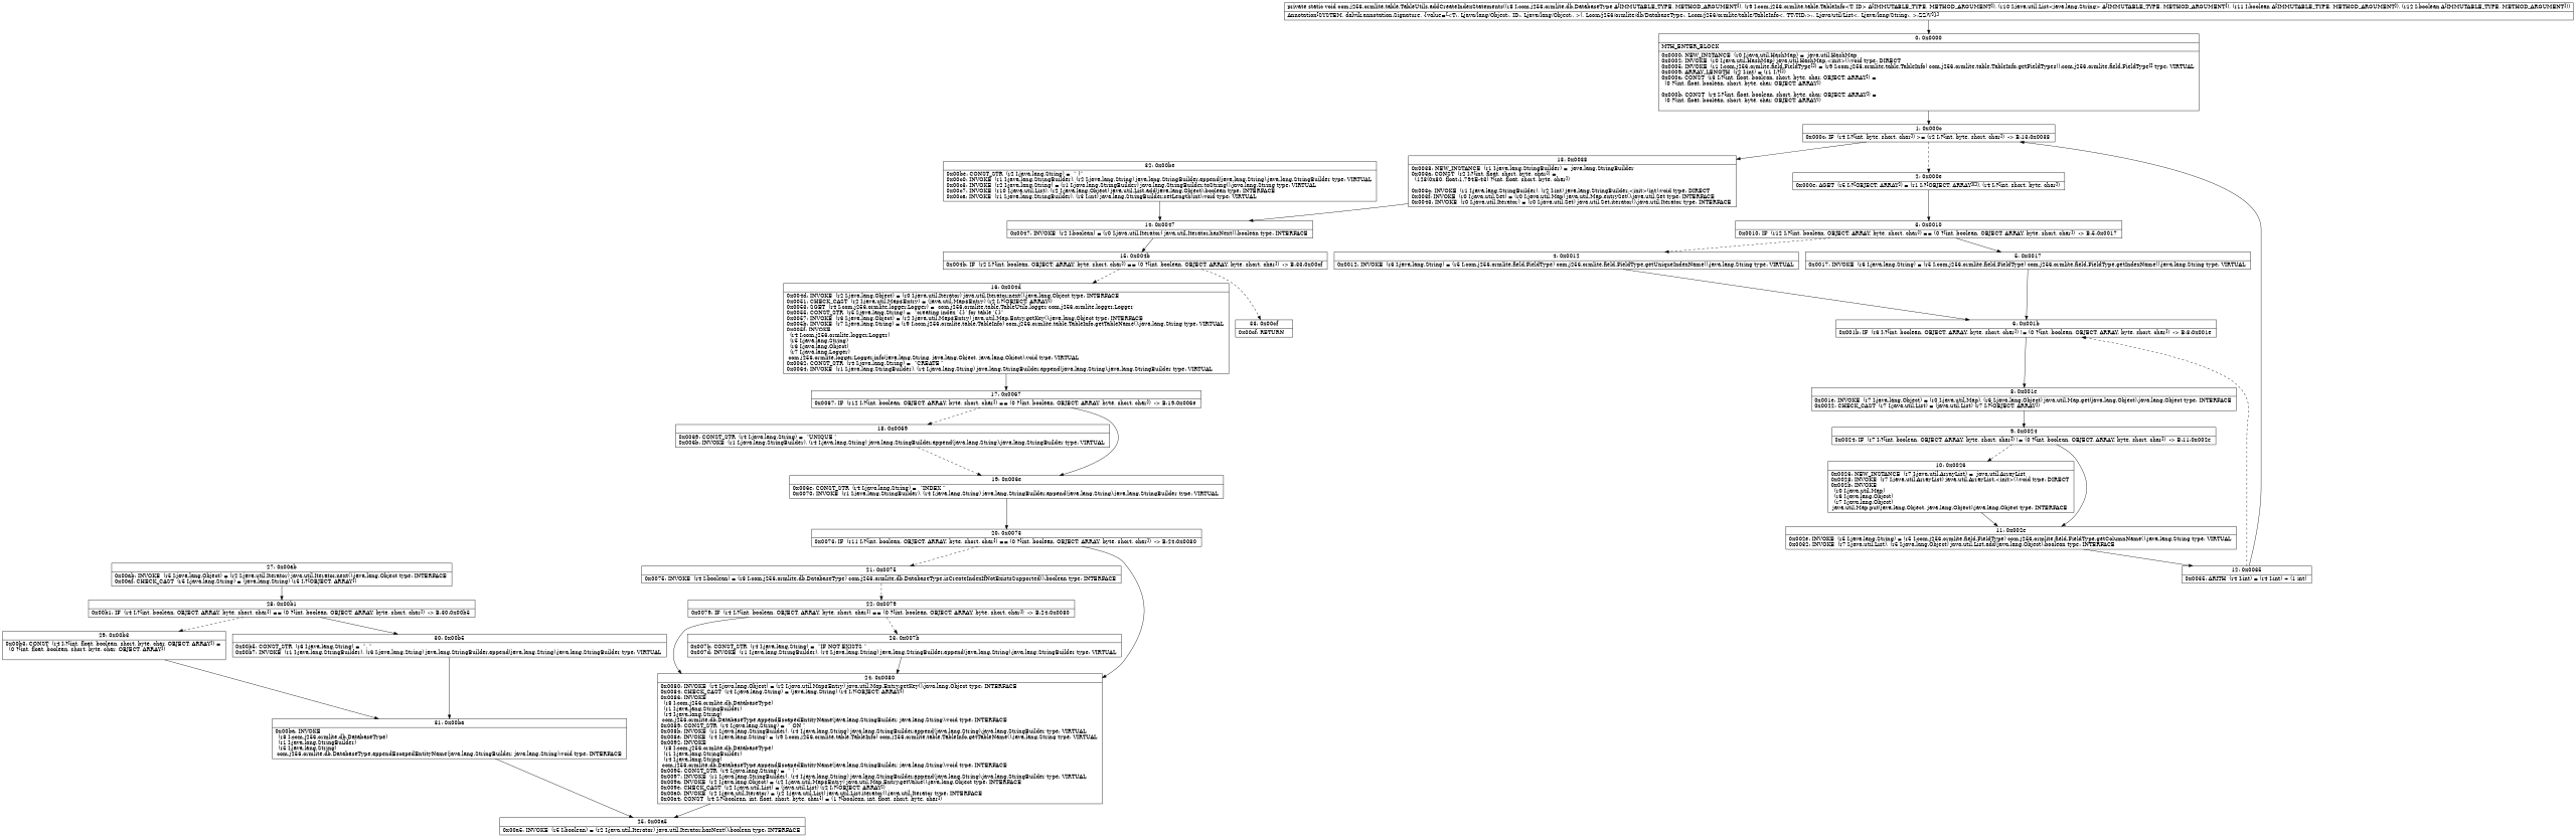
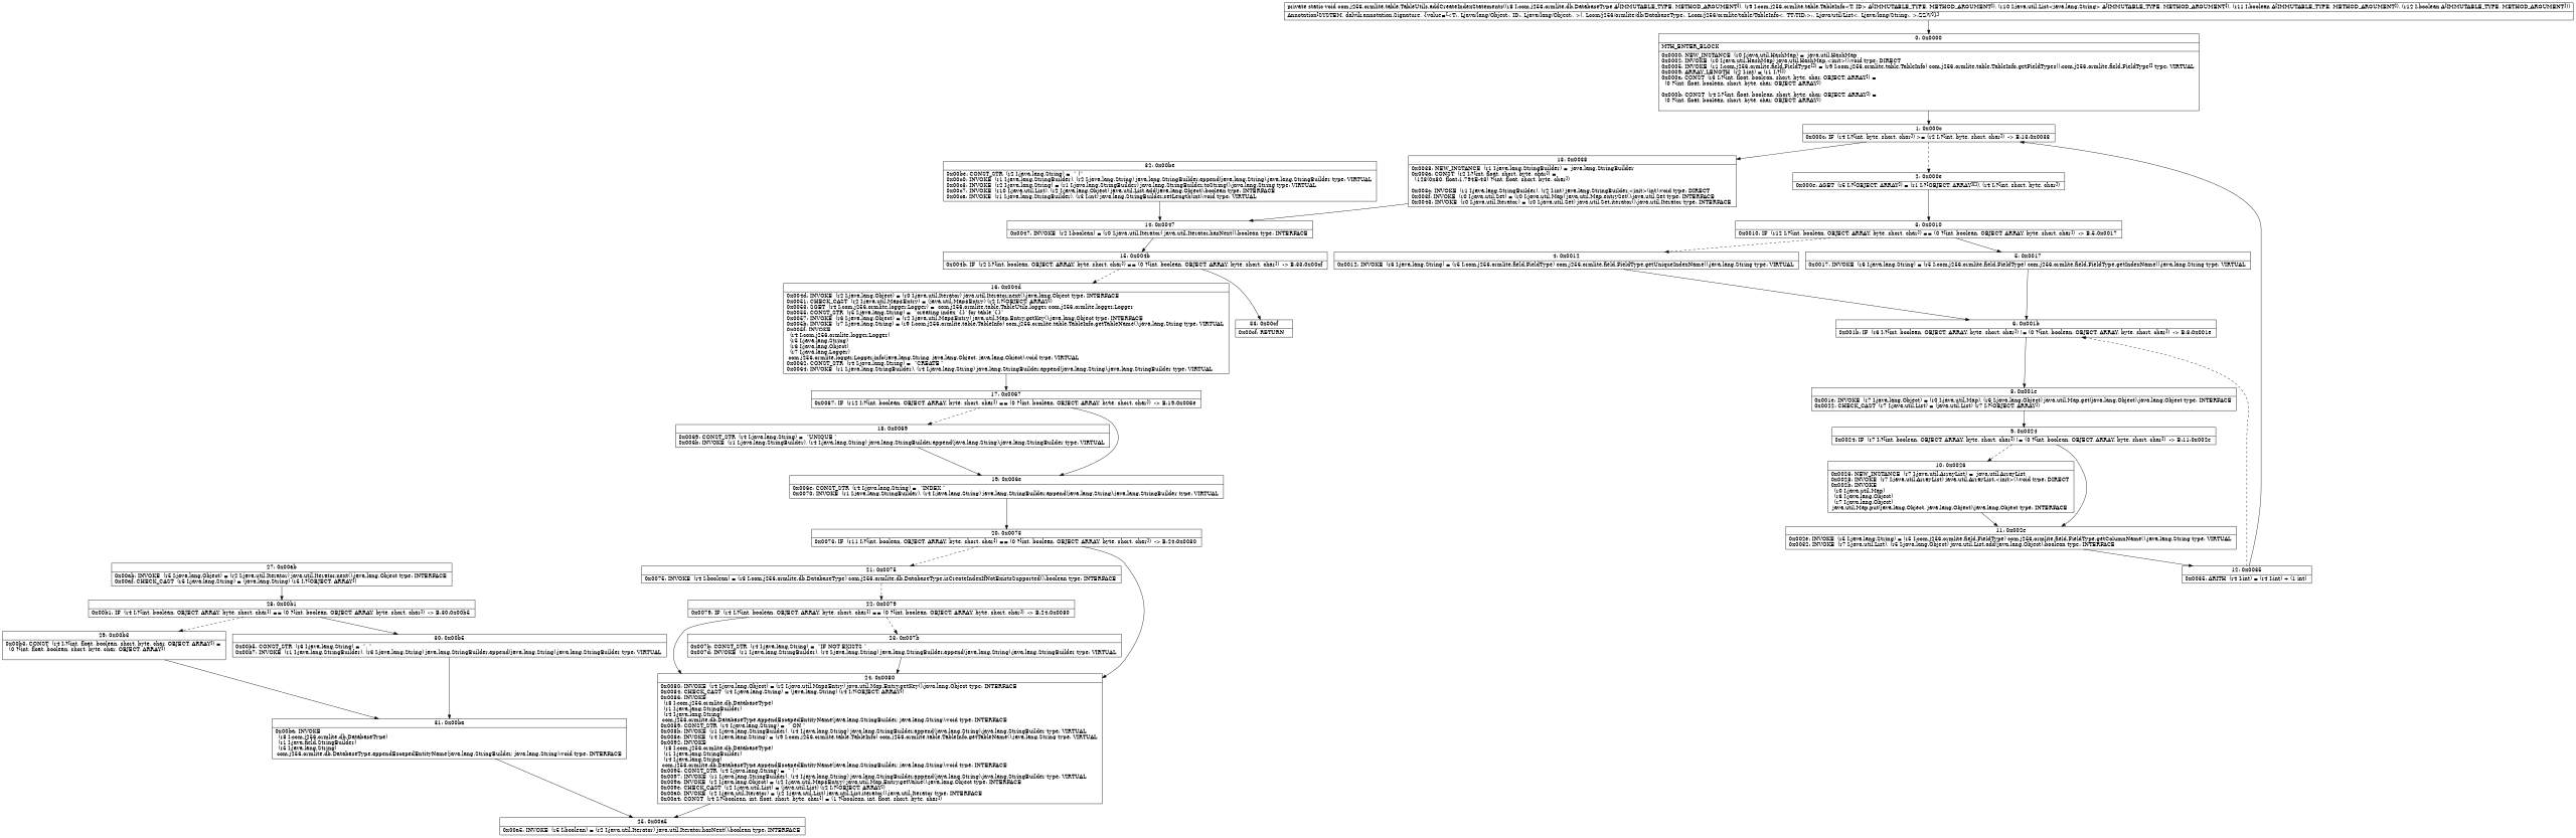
  digraph {
    node [shape=record]
    n1 [label="{0\:\ 0x0000|MTH_ENTER_BLOCK\l|0x0000: NEW_INSTANCE  (r0 I:java.util.HashMap) =  java.util.HashMap \l0x0002: INVOKE  (r0 I:java.util.HashMap) java.util.HashMap.\<init\>():void type: DIRECT \l0x0005: INVOKE  (r1 I:com.j256.ormlite.field.FieldType[]) = (r9 I:com.j256.ormlite.table.TableInfo) com.j256.ormlite.table.TableInfo.getFieldTypes():com.j256.ormlite.field.FieldType[] type: VIRTUAL \l0x0009: ARRAY_LENGTH  (r2 I:int) = (r1 I:?[]) \l0x000a: CONST  (r3 I:?[int, float, boolean, short, byte, char, OBJECT, ARRAY]) = \l  (0 ?[int, float, boolean, short, byte, char, OBJECT, ARRAY])\l \l0x000b: CONST  (r4 I:?[int, float, boolean, short, byte, char, OBJECT, ARRAY]) = \l  (0 ?[int, float, boolean, short, byte, char, OBJECT, ARRAY])\l \l}"]
    n2 [label="{1\:\ 0x000c|0x000c: IF  (r4 I:?[int, byte, short, char]) \>= (r2 I:?[int, byte, short, char])  \-\> B:13:0x0038 \l}"]
    n3 [label="{2\:\ 0x000e|0x000e: AGET  (r5 I:?[OBJECT, ARRAY]) = (r1 I:?[OBJECT, ARRAY][]), (r4 I:?[int, short, byte, char]) \l}"]
    n4 [label="{13\:\ 0x0038|0x0038: NEW_INSTANCE  (r1 I:java.lang.StringBuilder) =  java.lang.StringBuilder \l0x003a: CONST  (r2 I:?[int, float, short, byte, char]) = \l  (128(0x80, float:1.794E\-43) ?[int, float, short, byte, char])\l \l0x003c: INVOKE  (r1 I:java.lang.StringBuilder), (r2 I:int) java.lang.StringBuilder.\<init\>(int):void type: DIRECT \l0x003f: INVOKE  (r0 I:java.util.Set) = (r0 I:java.util.Map) java.util.Map.entrySet():java.util.Set type: INTERFACE \l0x0043: INVOKE  (r0 I:java.util.Iterator) = (r0 I:java.util.Set) java.util.Set.iterator():java.util.Iterator type: INTERFACE \l}"]
    n5 [label="{3\:\ 0x0010|0x0010: IF  (r12 I:?[int, boolean, OBJECT, ARRAY, byte, short, char]) == (0 ?[int, boolean, OBJECT, ARRAY, byte, short, char])  \-\> B:5:0x0017 \l}"]
    n6 [label="{14\:\ 0x0047|0x0047: INVOKE  (r2 I:boolean) = (r0 I:java.util.Iterator) java.util.Iterator.hasNext():boolean type: INTERFACE \l}"]
    n7 [label="{4\:\ 0x0012|0x0012: INVOKE  (r6 I:java.lang.String) = (r5 I:com.j256.ormlite.field.FieldType) com.j256.ormlite.field.FieldType.getUniqueIndexName():java.lang.String type: VIRTUAL \l}"]
    n8 [label="{5\:\ 0x0017|0x0017: INVOKE  (r6 I:java.lang.String) = (r5 I:com.j256.ormlite.field.FieldType) com.j256.ormlite.field.FieldType.getIndexName():java.lang.String type: VIRTUAL \l}"]
    n9 [label="{6\:\ 0x001b|0x001b: IF  (r6 I:?[int, boolean, OBJECT, ARRAY, byte, short, char]) != (0 ?[int, boolean, OBJECT, ARRAY, byte, short, char])  \-\> B:8:0x001e \l}"]
    n10 [label="{8\:\ 0x001e|0x001e: INVOKE  (r7 I:java.lang.Object) = (r0 I:java.util.Map), (r6 I:java.lang.Object) java.util.Map.get(java.lang.Object):java.lang.Object type: INTERFACE \l0x0022: CHECK_CAST  (r7 I:java.util.List) = (java.util.List) (r7 I:?[OBJECT, ARRAY]) \l}"]
    n11 [label="{9\:\ 0x0024|0x0024: IF  (r7 I:?[int, boolean, OBJECT, ARRAY, byte, short, char]) != (0 ?[int, boolean, OBJECT, ARRAY, byte, short, char])  \-\> B:11:0x002e \l}"]
    n12 [label="{12\:\ 0x0035|0x0035: ARITH  (r4 I:int) = (r4 I:int) + (1 int) \l}"]
    n13 [label="{10\:\ 0x0026|0x0026: NEW_INSTANCE  (r7 I:java.util.ArrayList) =  java.util.ArrayList \l0x0028: INVOKE  (r7 I:java.util.ArrayList) java.util.ArrayList.\<init\>():void type: DIRECT \l0x002b: INVOKE  \l  (r0 I:java.util.Map)\l  (r6 I:java.lang.Object)\l  (r7 I:java.lang.Object)\l java.util.Map.put(java.lang.Object, java.lang.Object):java.lang.Object type: INTERFACE \l}"]
    n14 [label="{11\:\ 0x002e|0x002e: INVOKE  (r5 I:java.lang.String) = (r5 I:com.j256.ormlite.field.FieldType) com.j256.ormlite.field.FieldType.getColumnName():java.lang.String type: VIRTUAL \l0x0032: INVOKE  (r7 I:java.util.List), (r5 I:java.lang.Object) java.util.List.add(java.lang.Object):boolean type: INTERFACE \l}"]
    n15 [label="{15\:\ 0x004b|0x004b: IF  (r2 I:?[int, boolean, OBJECT, ARRAY, byte, short, char]) == (0 ?[int, boolean, OBJECT, ARRAY, byte, short, char])  \-\> B:33:0x00cf \l}"]
    n16 [label="{16\:\ 0x004d|0x004d: INVOKE  (r2 I:java.lang.Object) = (r0 I:java.util.Iterator) java.util.Iterator.next():java.lang.Object type: INTERFACE \l0x0051: CHECK_CAST  (r2 I:java.util.Map$Entry) = (java.util.Map$Entry) (r2 I:?[OBJECT, ARRAY]) \l0x0053: SGET  (r4 I:com.j256.ormlite.logger.Logger) =  com.j256.ormlite.table.TableUtils.logger com.j256.ormlite.logger.Logger \l0x0055: CONST_STR  (r5 I:java.lang.String) =  \"creating index '\{\}' for table '\{\}\" \l0x0057: INVOKE  (r6 I:java.lang.Object) = (r2 I:java.util.Map$Entry) java.util.Map.Entry.getKey():java.lang.Object type: INTERFACE \l0x005b: INVOKE  (r7 I:java.lang.String) = (r9 I:com.j256.ormlite.table.TableInfo) com.j256.ormlite.table.TableInfo.getTableName():java.lang.String type: VIRTUAL \l0x005f: INVOKE  \l  (r4 I:com.j256.ormlite.logger.Logger)\l  (r5 I:java.lang.String)\l  (r6 I:java.lang.Object)\l  (r7 I:java.lang.Logger)\l com.j256.ormlite.logger.Logger.info(java.lang.String, java.lang.Object, java.lang.Object):void type: VIRTUAL \l0x0062: CONST_STR  (r4 I:java.lang.String) =  \"CREATE \" \l0x0064: INVOKE  (r1 I:java.lang.StringBuilder), (r4 I:java.lang.String) java.lang.StringBuilder.append(java.lang.String):java.lang.StringBuilder type: VIRTUAL \l}"]
    n17 [label="{33\:\ 0x00cf|0x00cf: RETURN   \l}"]
    n18 [label="{17\:\ 0x0067|0x0067: IF  (r12 I:?[int, boolean, OBJECT, ARRAY, byte, short, char]) == (0 ?[int, boolean, OBJECT, ARRAY, byte, short, char])  \-\> B:19:0x006e \l}"]
    n19 [label="{18\:\ 0x0069|0x0069: CONST_STR  (r4 I:java.lang.String) =  \"UNIQUE \" \l0x006b: INVOKE  (r1 I:java.lang.StringBuilder), (r4 I:java.lang.String) java.lang.StringBuilder.append(java.lang.String):java.lang.StringBuilder type: VIRTUAL \l}"]
    n20 [label="{19\:\ 0x006e|0x006e: CONST_STR  (r4 I:java.lang.String) =  \"INDEX \" \l0x0070: INVOKE  (r1 I:java.lang.StringBuilder), (r4 I:java.lang.String) java.lang.StringBuilder.append(java.lang.String):java.lang.StringBuilder type: VIRTUAL \l}"]
    n21 [label="{20\:\ 0x0073|0x0073: IF  (r11 I:?[int, boolean, OBJECT, ARRAY, byte, short, char]) == (0 ?[int, boolean, OBJECT, ARRAY, byte, short, char])  \-\> B:24:0x0080 \l}"]
    n22 [label="{21\:\ 0x0075|0x0075: INVOKE  (r4 I:boolean) = (r8 I:com.j256.ormlite.db.DatabaseType) com.j256.ormlite.db.DatabaseType.isCreateIndexIfNotExistsSupported():boolean type: INTERFACE \l}"]
    n23 [label="{24\:\ 0x0080|0x0080: INVOKE  (r4 I:java.lang.Object) = (r2 I:java.util.Map$Entry) java.util.Map.Entry.getKey():java.lang.Object type: INTERFACE \l0x0084: CHECK_CAST  (r4 I:java.lang.String) = (java.lang.String) (r4 I:?[OBJECT, ARRAY]) \l0x0086: INVOKE  \l  (r8 I:com.j256.ormlite.db.DatabaseType)\l  (r1 I:java.lang.StringBuilder)\l  (r4 I:java.lang.String)\l com.j256.ormlite.db.DatabaseType.appendEscapedEntityName(java.lang.StringBuilder, java.lang.String):void type: INTERFACE \l0x0089: CONST_STR  (r4 I:java.lang.String) =  \" ON \" \l0x008b: INVOKE  (r1 I:java.lang.StringBuilder), (r4 I:java.lang.String) java.lang.StringBuilder.append(java.lang.String):java.lang.StringBuilder type: VIRTUAL \l0x008e: INVOKE  (r4 I:java.lang.String) = (r9 I:com.j256.ormlite.table.TableInfo) com.j256.ormlite.table.TableInfo.getTableName():java.lang.String type: VIRTUAL \l0x0092: INVOKE  \l  (r8 I:com.j256.ormlite.db.DatabaseType)\l  (r1 I:java.lang.StringBuilder)\l  (r4 I:java.lang.String)\l com.j256.ormlite.db.DatabaseType.appendEscapedEntityName(java.lang.StringBuilder, java.lang.String):void type: INTERFACE \l0x0095: CONST_STR  (r4 I:java.lang.String) =  \" ( \" \l0x0097: INVOKE  (r1 I:java.lang.StringBuilder), (r4 I:java.lang.String) java.lang.StringBuilder.append(java.lang.String):java.lang.StringBuilder type: VIRTUAL \l0x009a: INVOKE  (r2 I:java.lang.Object) = (r2 I:java.util.Map$Entry) java.util.Map.Entry.getValue():java.lang.Object type: INTERFACE \l0x009e: CHECK_CAST  (r2 I:java.util.List) = (java.util.List) (r2 I:?[OBJECT, ARRAY]) \l0x00a0: INVOKE  (r2 I:java.util.Iterator) = (r2 I:java.util.List) java.util.List.iterator():java.util.Iterator type: INTERFACE \l0x00a4: CONST  (r4 I:?[boolean, int, float, short, byte, char]) = (1 ?[boolean, int, float, short, byte, char]) \l}"]
    n24 [label="{22\:\ 0x0079|0x0079: IF  (r4 I:?[int, boolean, OBJECT, ARRAY, byte, short, char]) == (0 ?[int, boolean, OBJECT, ARRAY, byte, short, char])  \-\> B:24:0x0080 \l}"]
    n25 [label="{25\:\ 0x00a5|0x00a5: INVOKE  (r5 I:boolean) = (r2 I:java.util.Iterator) java.util.Iterator.hasNext():boolean type: INTERFACE \l}"]
    n26 [label="{23\:\ 0x007b|0x007b: CONST_STR  (r4 I:java.lang.String) =  \"IF NOT EXISTS \" \l0x007d: INVOKE  (r1 I:java.lang.StringBuilder), (r4 I:java.lang.String) java.lang.StringBuilder.append(java.lang.String):java.lang.StringBuilder type: VIRTUAL \l}"]
    n27 [label="{27\:\ 0x00ab|0x00ab: INVOKE  (r5 I:java.lang.Object) = (r2 I:java.util.Iterator) java.util.Iterator.next():java.lang.Object type: INTERFACE \l0x00af: CHECK_CAST  (r5 I:java.lang.String) = (java.lang.String) (r5 I:?[OBJECT, ARRAY]) \l}"]
    n28 [label="{28\:\ 0x00b1|0x00b1: IF  (r4 I:?[int, boolean, OBJECT, ARRAY, byte, short, char]) == (0 ?[int, boolean, OBJECT, ARRAY, byte, short, char])  \-\> B:30:0x00b5 \l}"]
    n29 [label="{32\:\ 0x00be|0x00be: CONST_STR  (r2 I:java.lang.String) =  \" )\" \l0x00c0: INVOKE  (r1 I:java.lang.StringBuilder), (r2 I:java.lang.String) java.lang.StringBuilder.append(java.lang.String):java.lang.StringBuilder type: VIRTUAL \l0x00c3: INVOKE  (r2 I:java.lang.String) = (r1 I:java.lang.StringBuilder) java.lang.StringBuilder.toString():java.lang.String type: VIRTUAL \l0x00c7: INVOKE  (r10 I:java.util.List), (r2 I:java.lang.Object) java.util.List.add(java.lang.Object):boolean type: INTERFACE \l0x00ca: INVOKE  (r1 I:java.lang.StringBuilder), (r3 I:int) java.lang.StringBuilder.setLength(int):void type: VIRTUAL \l}"]
    n30 [label="{29\:\ 0x00b3|0x00b3: CONST  (r4 I:?[int, float, boolean, short, byte, char, OBJECT, ARRAY]) = \l  (0 ?[int, float, boolean, short, byte, char, OBJECT, ARRAY])\l \l}"]
    n31 [label="{30\:\ 0x00b5|0x00b5: CONST_STR  (r6 I:java.lang.String) =  \", \" \l0x00b7: INVOKE  (r1 I:java.lang.StringBuilder), (r6 I:java.lang.String) java.lang.StringBuilder.append(java.lang.String):java.lang.StringBuilder type: VIRTUAL \l}"]
-   n32 [label="{31\:\ 0x00ba|0x00ba: INVOKE  \l  (r8 I:com.j256.ormlite.db.DatabaseType)\l  (r1 I:java.lang.StringBuilder)\l  (r5 I:java.lang.String)\l com.j256.ormlite.db.DatabaseType.appendEscapedEntityName(java.lang.StringBuilder, java.lang.String):void type: INTERFACE \l}"]
+   n32 [label="{31\:\ 0x00ba|0x00ba: INVOKE  \l  (r8 I:com.j256.ormlite.db.DatabaseType)\l  (r1 I:java.field.StringBuilder)\l  (r5 I:java.lang.String)\l com.j256.ormlite.db.DatabaseType.appendEscapedEntityName(java.lang.StringBuilder, java.lang.String):void type: INTERFACE \l}"]
    n33 [label="{private static void com.j256.ormlite.table.TableUtils.addCreateIndexStatements((r8 I:com.j256.ormlite.db.DatabaseType A[IMMUTABLE_TYPE, METHOD_ARGUMENT]), (r9 I:com.j256.ormlite.table.TableInfo\<T, ID\> A[IMMUTABLE_TYPE, METHOD_ARGUMENT]), (r10 I:java.util.List\<java.lang.String\> A[IMMUTABLE_TYPE, METHOD_ARGUMENT]), (r11 I:boolean A[IMMUTABLE_TYPE, METHOD_ARGUMENT]), (r12 I:boolean A[IMMUTABLE_TYPE, METHOD_ARGUMENT]))  | Annotation[SYSTEM, dalvik.annotation.Signature, \{value=[\<T:, Ljava\/lang\/Object;, ID:, Ljava\/lang\/Object;, \>(, Lcom\/j256\/ormlite\/db\/DatabaseType;, Lcom\/j256\/ormlite\/table\/TableInfo\<, TT;TID;\>;, Ljava\/util\/List\<, Ljava\/lang\/String;, \>;ZZ)V]\}]\l}"]
    n1 -> n2
    n2 -> n3 [style=dashed]
    n2 -> n4
    n3 -> n5
    n4 -> n6
    n5 -> n7 [style=dashed]
    n5 -> n8
    n6 -> n15
    n7 -> n9
    n8 -> n9
    n9 -> n10
    n10 -> n11
    n11 -> n13 [style=dashed]
    n11 -> n14
    n12 -> n2
    n12 -> n9 [style=dashed]
    n13 -> n14
    n14 -> n12
    n15 -> n16 [style=dashed]
-   n15 -> n17 [style=dashed]
+   n15 -> n17
    n16 -> n18
    n18 -> n19 [style=dashed]
    n18 -> n20
-   n19 -> n20 [style=dashed]
+   n19 -> n20
    n20 -> n21
    n21 -> n22 [style=dashed]
    n21 -> n23
    n22 -> n24 [style=dashed]
    n23 -> n25
    n24 -> n23
    n24 -> n26 [style=dashed]
    n26 -> n23
    n27 -> n28
    n28 -> n30 [style=dashed]
    n28 -> n31
    n29 -> n6
    n30 -> n32
    n31 -> n32
    n32 -> n25
    n33 -> n1
  }
